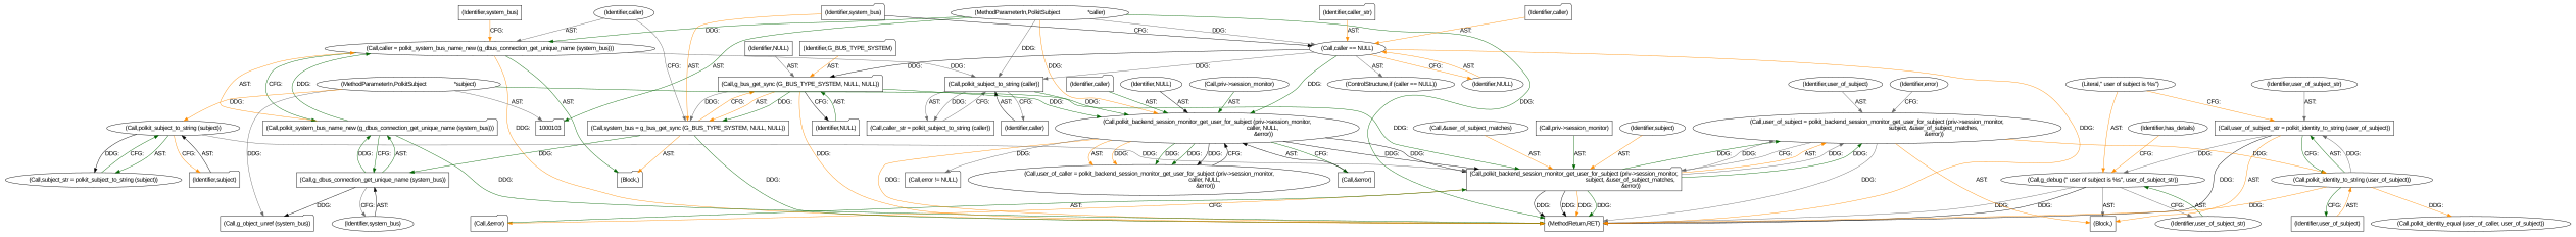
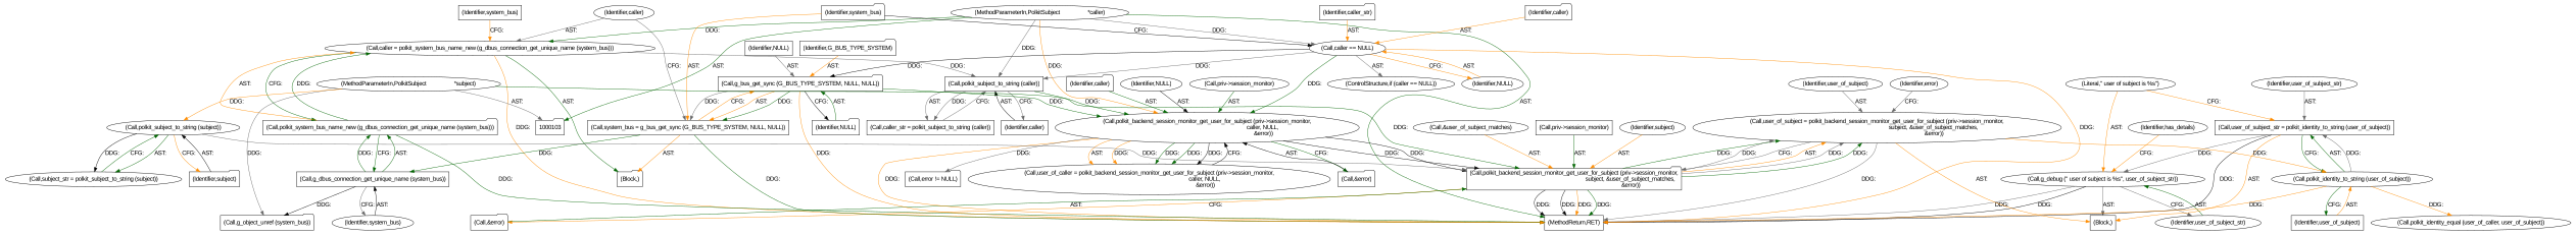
  digraph {
    fontname="Liberation Sans"
    node [fontname="Liberation Sans" shape=ellipse]
    edge [color=darkgreen fontname="Liberation Sans"]
    n1 [label="(Call,g_debug (\" user of subject is %s\", user_of_subject_str))"]
    n2 [label="(Identifier,user_of_subject_str)"]
    n3 [label="(Block,)" shape=box]
    n4 [label="(MethodReturn,RET)" shape=box]
    n5 [label="(Call,user_of_subject_str = polkit_identity_to_string (user_of_subject))" shape=box]
    n6 [label="(Call,polkit_identity_to_string (user_of_subject))"]
    n7 [label="(Call,polkit_identity_equal (user_of_caller, user_of_subject))"]
    n8 [label="(Identifier,user_of_subject)" shape=box]
    n9 [label="(Call,user_of_subject = polkit_backend_session_monitor_get_user_for_subject (priv->session_monitor,\n                                                                         subject, &user_of_subject_matches,\n                                                                          &error))"]
    n10 [label="(Call,polkit_backend_session_monitor_get_user_for_subject (priv->session_monitor,\n                                                                         subject, &user_of_subject_matches,\n                                                                          &error))" shape=folder]
    n11 [label="(Call,&error)" shape=folder]
    n12 [label="(Call,polkit_backend_session_monitor_get_user_for_subject (priv->session_monitor,\n                                                                        caller, NULL,\n                                                                         &error))"]
    n13 [label="(Call,&error)" shape=folder]
    n14 [label="(Call,error != NULL)" shape=folder]
    n15 [label="(Call,user_of_caller = polkit_backend_session_monitor_get_user_for_subject (priv->session_monitor,\n                                                                        caller, NULL,\n                                                                         &error))"]
    n16 [label="(Call,polkit_subject_to_string (caller))" shape=box]
    n17 [label="(Identifier,caller)" shape=box]
    n18 [label="(Call,caller_str = polkit_subject_to_string (caller))" shape=box]
    n19 [label="(Call,caller = polkit_system_bus_name_new (g_dbus_connection_get_unique_name (system_bus)))"]
    n20 [label="(Call,polkit_system_bus_name_new (g_dbus_connection_get_unique_name (system_bus)))" shape=folder]
    n21 [label="(Block,)" shape=folder]
    n22 [label="(Call,g_dbus_connection_get_unique_name (system_bus))" shape=box]
    n23 [label="(Call,g_object_unref (system_bus))" shape=folder]
    n24 [label="(Identifier,system_bus)"]
    n25 [label="(Call,system_bus = g_bus_get_sync (G_BUS_TYPE_SYSTEM, NULL, NULL))" shape=box]
    n26 [label="(Call,g_bus_get_sync (G_BUS_TYPE_SYSTEM, NULL, NULL))" shape=folder]
    n27 [label="(Identifier,NULL)" shape=folder]
    n28 [label="(Call,caller == NULL)"]
    n29 [label="(ControlStructure,if (caller == NULL))"]
    n30 [label="(Identifier,NULL)"]
    n31 [label="(MethodParameterIn,PolkitSubject                  *caller)"]
    1000103 [shape=folder]
    n33 [label="(Call,polkit_subject_to_string (subject))"]
    n34 [label="(Identifier,subject)" shape=folder]
    n35 [label="(Call,subject_str = polkit_subject_to_string (subject))"]
    n36 [label="(MethodParameterIn,PolkitSubject                  *subject)"]
    n37 [label="(Literal,\" user of subject is %s\")"]
    n38 [label="(Identifier,error)"]
    n39 [label="(Identifier,system_bus)" shape=folder]
    n40 [label="(Identifier,user_of_subject_str)"]
    n41 [label="(Call,priv->session_monitor)"]
    n42 [label="(Identifier,user_of_subject)"]
    n43 [label="(Identifier,caller)" shape=folder]
    n44 [label="(Identifier,caller)" shape=folder]
    n45 [label="(Call,&user_of_subject_matches)"]
    n46 [label="(Call,priv->session_monitor)" shape=box]
    n47 [label="(Identifier,NULL)" shape=box]
    n48 [label="(Identifier,caller)"]
    n49 [label="(Identifier,system_bus)" shape=box]
    n50 [label="(Identifier,G_BUS_TYPE_SYSTEM)" shape=folder]
    n51 [label="(Identifier,subject)"]
    n52 [label="(Identifier,NULL)"]
    n53 [label="(Identifier,has_details)"]
    n54 [label="(Identifier,caller_str)" shape=folder]
    n1 -> n2 [color=gray40 label="CFG: "]
    n1 -> n3 [color=gray40 label="AST: "]
    n1 -> n4 [color=gray40 label="DDG: "]
    n1 -> n4 [color=black label="DDG: "]
    n2 -> n1 [label="AST: "]
    n5 -> n1 [color=gray40 label="DDG: "]
    n5 -> n3 [color=darkorange label="AST: "]
    n5 -> n4 [color=black label="DDG: "]
    n5 -> n6 [label="CFG: "]
    n6 -> n4 [color=darkorange label="DDG: "]
    n6 -> n5 [label="AST: "]
    n6 -> n5 [color=gray40 label="DDG: "]
    n6 -> n7 [color=darkorange label="DDG: "]
    n6 -> n8 [label="CFG: "]
    n8 -> n6 [color=darkorange label="AST: "]
    n9 -> n3 [color=darkorange label="AST: "]
    n9 -> n4 [color=gray40 label="DDG: "]
    n9 -> n6 [color=darkorange label="DDG: "]
    n9 -> n10 [color=gray40 label="CFG: "]
    n10 -> n4 [color=black label="DDG: "]
    n10 -> n4 [color=black label="DDG: "]
    n10 -> n4 [color=darkorange label="DDG: "]
    n10 -> n4 [label="DDG: "]
    n10 -> n9 [color=darkorange label="AST: "]
    n10 -> n9 [color=gray40 label="DDG: "]
    n10 -> n9 [label="DDG: "]
    n10 -> n9 [label="DDG: "]
    n10 -> n9 [color=gray40 label="DDG: "]
    n10 -> n11 [color=darkorange label="CFG: "]
    n11 -> n10 [label="AST: "]
    n12 -> n4 [color=darkorange label="DDG: "]
    n12 -> n10 [color=black label="DDG: "]
    n12 -> n10 [color=black label="DDG: "]
    n12 -> n13 [label="CFG: "]
    n12 -> n14 [color=gray40 label="DDG: "]
    n12 -> n15 [color=darkorange label="AST: "]
    n12 -> n15 [color=darkorange label="DDG: "]
    n12 -> n15 [label="DDG: "]
    n12 -> n15 [label="DDG: "]
    n12 -> n15 [color=black label="DDG: "]
    n13 -> n12 [color=black label="AST: "]
    n15 -> n12 [color=black label="CFG: "]
    n16 -> n12 [label="DDG: "]
    n16 -> n17 [color=gray40 label="CFG: "]
    n16 -> n18 [color=gray40 label="AST: "]
    n16 -> n18 [color=gray40 label="DDG: "]
    n17 -> n16 [color=black label="AST: "]
    n18 -> n16 [color=gray40 label="CFG: "]
    n19 -> n4 [color=darkorange label="DDG: "]
    n19 -> n16 [color=gray40 label="DDG: "]
    n19 -> n20 [label="CFG: "]
    n19 -> n21 [label="AST: "]
    n20 -> n4 [label="DDG: "]
    n20 -> n19 [color=darkorange label="AST: "]
    n20 -> n19 [label="DDG: "]
    n20 -> n22 [label="CFG: "]
    n22 -> n20 [label="AST: "]
    n22 -> n20 [label="DDG: "]
    n22 -> n23 [color=black label="DDG: "]
    n22 -> n24 [color=gray40 label="CFG: "]
    n24 -> n22 [color=black label="AST: "]
    n25 -> n4 [label="DDG: "]
    n25 -> n21 [color=darkorange label="AST: "]
    n25 -> n22 [label="DDG: "]
    n25 -> n26 [color=darkorange label="CFG: "]
    n26 -> n4 [color=darkorange label="DDG: "]
    n26 -> n12 [label="DDG: "]
    n26 -> n25 [color=darkorange label="AST: "]
    n26 -> n25 [label="DDG: "]
    n26 -> n25 [color=gray40 label="DDG: "]
    n26 -> n27 [color=black label="CFG: "]
    n27 -> n26 [label="AST: "]
    n28 -> n4 [color=darkorange label="DDG: "]
    n28 -> n12 [label="DDG: "]
    n28 -> n16 [color=gray40 label="DDG: "]
    n28 -> n26 [color=black label="DDG: "]
    n28 -> n29 [color=gray40 label="AST: "]
    n28 -> n30 [color=darkorange label="CFG: "]
    n30 -> n28 [color=darkorange label="AST: "]
-   n31 -> n4 [label="DDG: "]
+   n31 -> n4 [label="AST: "]
    n31 -> n12 [color=darkorange label="DDG: "]
    n31 -> n16 [color=gray40 label="DDG: "]
    n31 -> n19 [label="DDG: "]
    n31 -> n28 [color=gray40 label="DDG: "]
    n31 -> 1000103 [label="AST: "]
    n33 -> n10 [color=gray40 label="DDG: "]
    n33 -> n34 [color=darkorange label="CFG: "]
    n33 -> n35 [label="AST: "]
    n33 -> n35 [color=black label="DDG: "]
    n34 -> n33 [color=black label="AST: "]
    n35 -> n33 [label="CFG: "]
    n36 -> n10 [label="DDG: "]
    n36 -> n23 [color=gray40 label="DDG: "]
    n36 -> 1000103 [color=gray40 label="AST: "]
    n36 -> n33 [color=darkorange label="DDG: "]
    n37 -> n1 [color=darkorange label="AST: "]
    n37 -> n5 [color=darkorange label="CFG: "]
    n38 -> n9 [color=gray40 label="CFG: "]
    n39 -> n25 [color=darkorange label="AST: "]
    n39 -> n28 [color=black label="CFG: "]
    n40 -> n5 [color=gray40 label="AST: "]
    n41 -> n12 [label="AST: "]
    n42 -> n9 [color=gray40 label="AST: "]
    n43 -> n12 [label="AST: "]
    n44 -> n28 [color=darkorange label="AST: "]
    n45 -> n10 [color=darkorange label="AST: "]
    n46 -> n10 [label="AST: "]
    n47 -> n26 [color=gray40 label="AST: "]
    n48 -> n19 [color=gray40 label="AST: "]
    n48 -> n25 [color=gray40 label="CFG: "]
    n49 -> n19 [color=darkorange label="CFG: "]
    n50 -> n26 [color=darkorange label="AST: "]
    n51 -> n10 [color=darkorange label="AST: "]
    n52 -> n12 [color=black label="AST: "]
    n53 -> n1 [color=darkorange label="CFG: "]
    n54 -> n28 [color=darkorange label="AST: "]
  }
